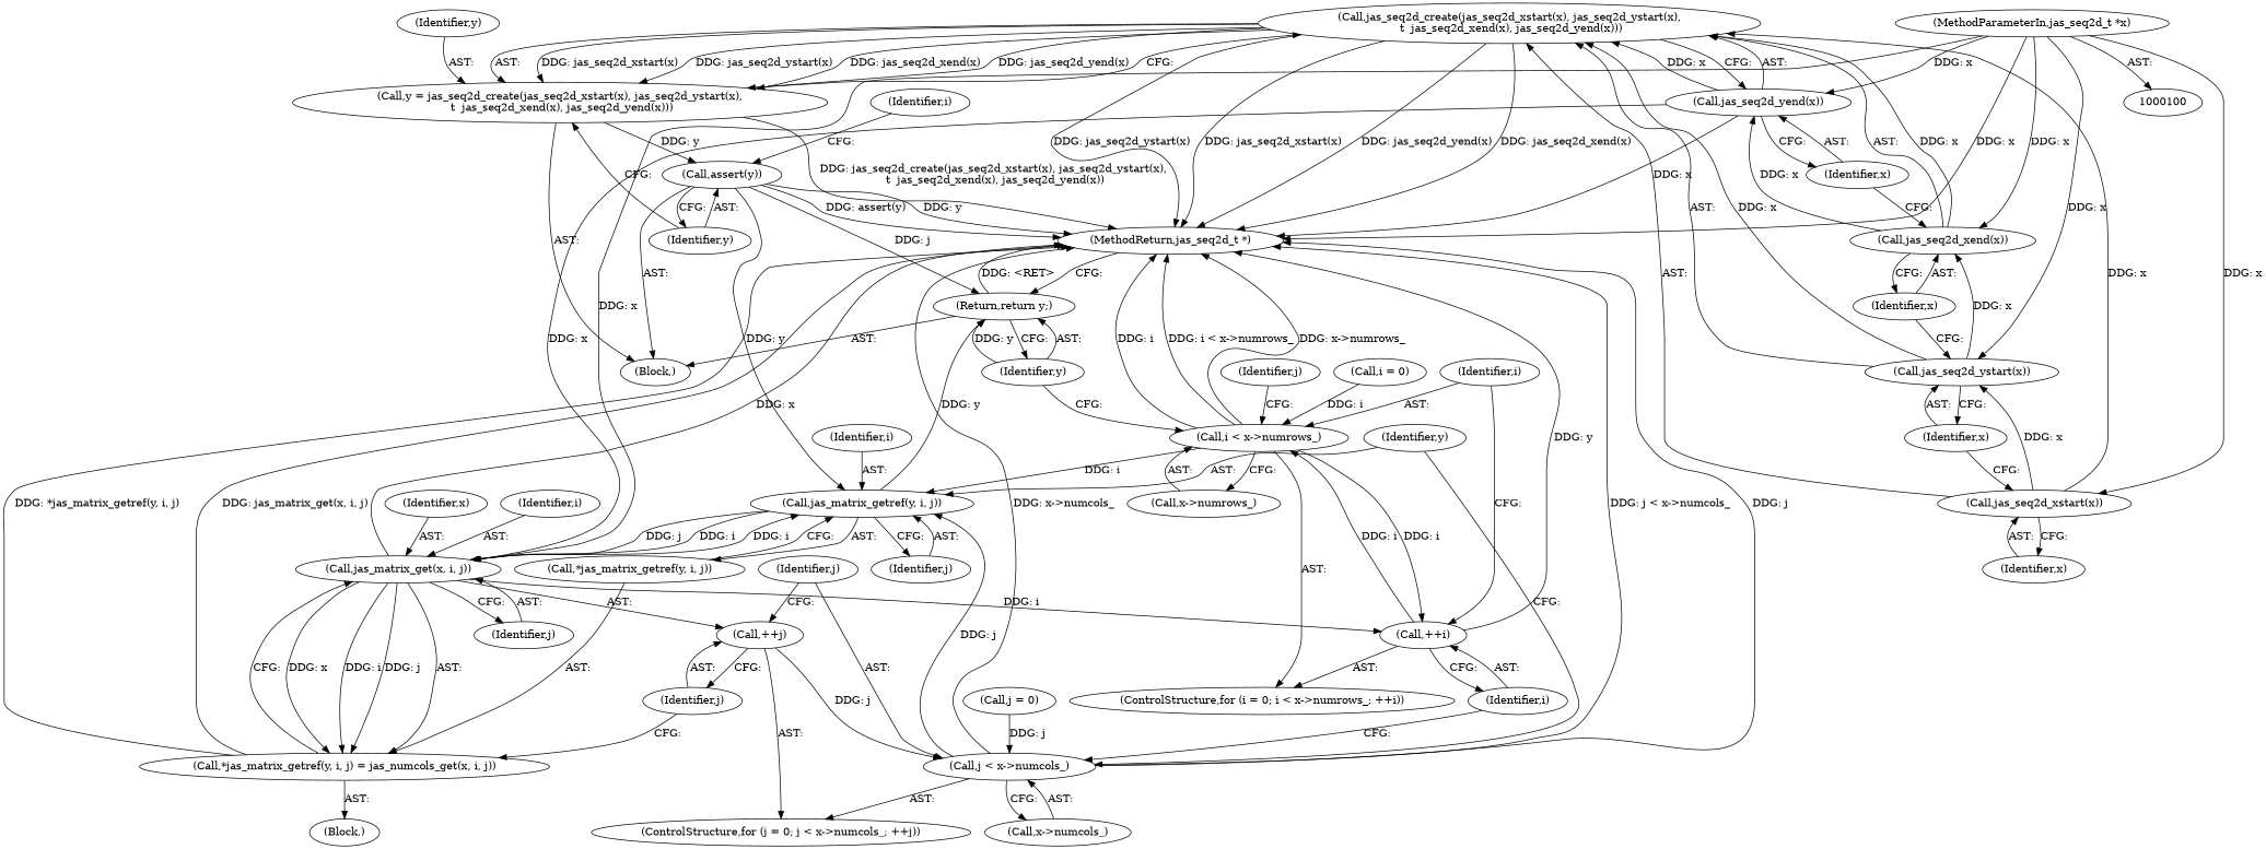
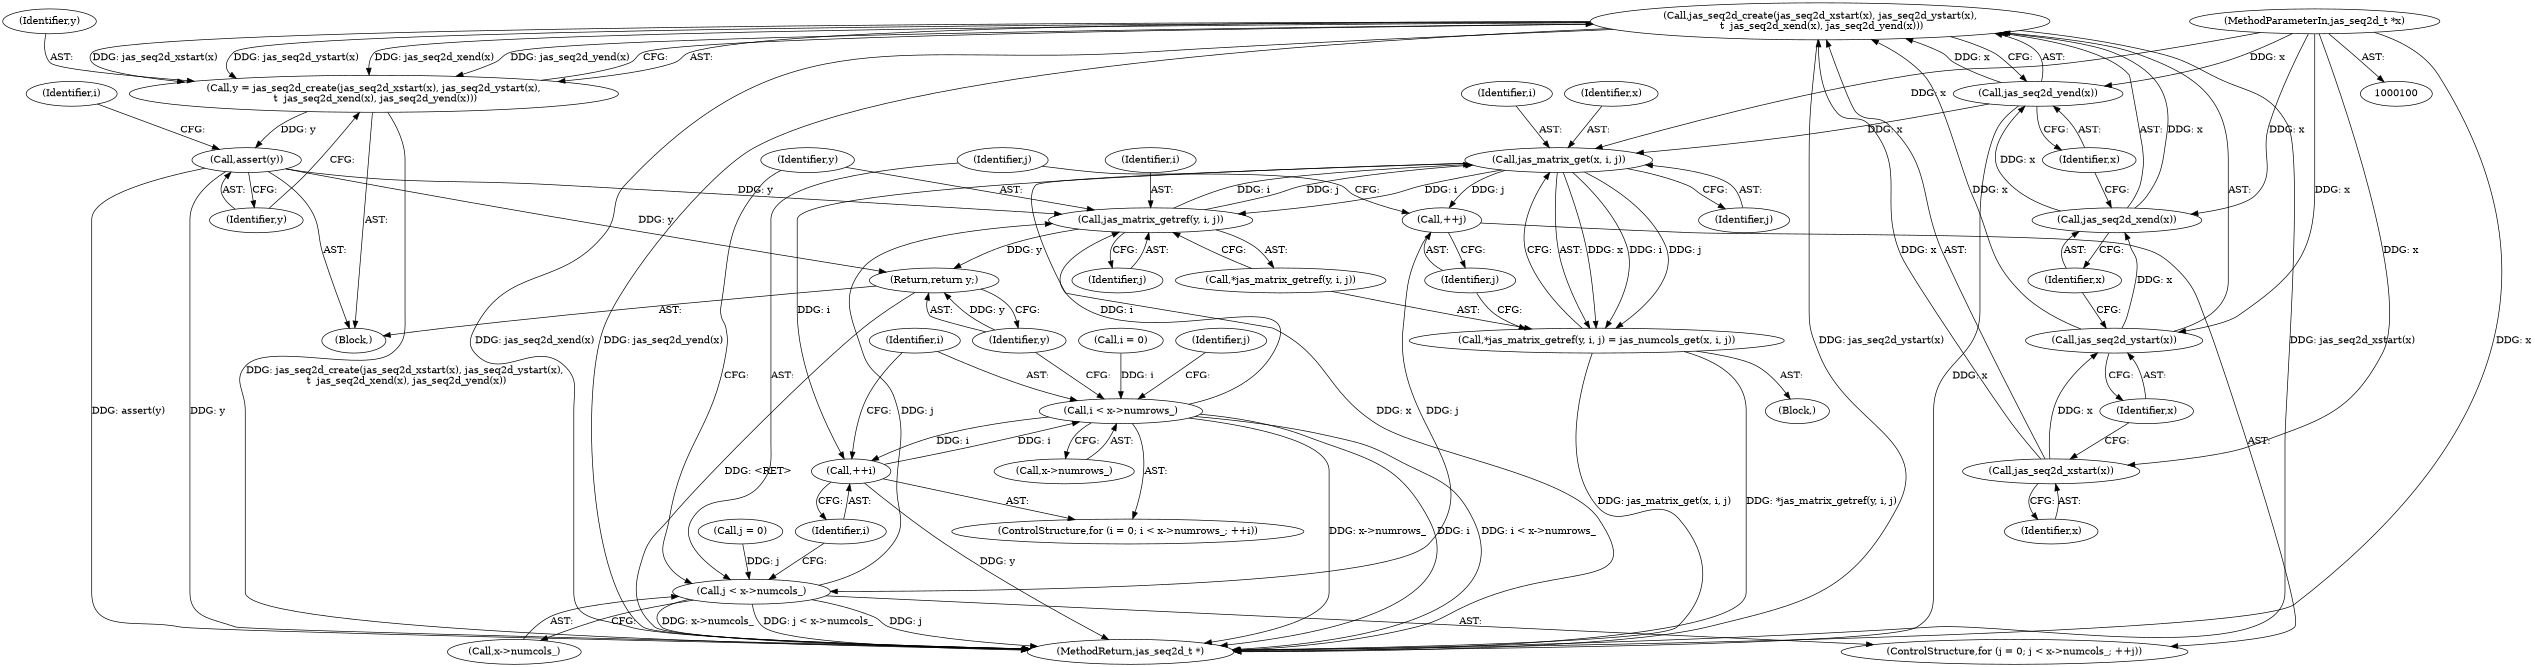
  digraph {
    n1 [label="(Call,jas_seq2d_create(jas_seq2d_xstart(x), jas_seq2d_ystart(x),\n \t  jas_seq2d_xend(x), jas_seq2d_yend(x)))"]
    n2 [label="(Call,jas_seq2d_yend(x))"]
    n3 [label="(Call,y = jas_seq2d_create(jas_seq2d_xstart(x), jas_seq2d_ystart(x),\n \t  jas_seq2d_xend(x), jas_seq2d_yend(x)))"]
    n4 [label="(MethodReturn,jas_seq2d_t *)"]
    n5 [label="(Call,jas_matrix_get(x, i, j))"]
    n6 [label="(Identifier,x)"]
    n7 [label="(Call,assert(y))"]
    n8 [label="(Block,)"]
    n9 [label="(Return,return y;)"]
    n10 [label="(Call,jas_seq2d_xstart(x))"]
    n11 [label="(Call,jas_seq2d_ystart(x))"]
    n12 [label="(Identifier,x)"]
    n13 [label="(Call,jas_seq2d_xend(x))"]
    n14 [label="(Identifier,x)"]
    n15 [label="(MethodParameterIn,jas_seq2d_t *x)"]
    1000100
    n17 [label="(Identifier,x)"]
    n18 [label="(Call,jas_matrix_getref(y, i, j))"]
    n19 [label="(Call,++i)"]
    n20 [label="(Call,++j)"]
    n21 [label="(Call,*jas_matrix_getref(y, i, j) = jas_numcols_get(x, i, j))"]
    n22 [label="(Identifier,j)"]
    n23 [label="(Identifier,y)"]
    n24 [label="(Identifier,j)"]
    n25 [label="(Call,*jas_matrix_getref(y, i, j))"]
    n26 [label="(Identifier,y)"]
    n27 [label="(Call,i < x->numrows_)"]
    n28 [label="(Identifier,i)"]
    n29 [label="(ControlStructure,for (i = 0; i < x->numrows_; ++i))"]
    n30 [label="(Call,j < x->numcols_)"]
    n31 [label="(ControlStructure,for (j = 0; j < x->numcols_; ++j))"]
    n32 [label="(Identifier,j)"]
    n33 [label="(Block,)"]
    n34 [label="(Call,x->numrows_)"]
    n35 [label="(Call,x->numcols_)"]
    n36 [label="(Identifier,i)"]
    n37 [label="(Identifier,j)"]
    n38 [label="(Identifier,i)"]
    n39 [label="(Call,j = 0)"]
    n40 [label="(Identifier,i)"]
    n41 [label="(Identifier,x)"]
    n42 [label="(Call,i = 0)"]
    n43 [label="(Identifier,y)"]
    n44 [label="(Identifier,j)"]
    n45 [label="(Identifier,y)"]
    n46 [label="(Identifier,i)"]
    n1 -> n2 [label="CFG: "]
    n1 -> n3 [label="AST: "]
    n1 -> n3 [label="DDG: jas_seq2d_xstart(x)"]
    n1 -> n3 [label="DDG: jas_seq2d_ystart(x)"]
    n1 -> n3 [label="DDG: jas_seq2d_xend(x)"]
    n1 -> n3 [label="DDG: jas_seq2d_yend(x)"]
    n1 -> n4 [label="DDG: jas_seq2d_yend(x)"]
    n1 -> n4 [label="DDG: jas_seq2d_xend(x)"]
    n1 -> n4 [label="DDG: jas_seq2d_ystart(x)"]
    n1 -> n4 [label="DDG: jas_seq2d_xstart(x)"]
    n2 -> n1 [label="AST: "]
    n2 -> n1 [label="DDG: x"]
    n2 -> n4 [label="DDG: x"]
    n2 -> n5 [label="DDG: x"]
    n2 -> n6 [label="CFG: "]
    n3 -> n1 [label="CFG: "]
    n3 -> n4 [label="DDG: jas_seq2d_create(jas_seq2d_xstart(x), jas_seq2d_ystart(x),\n \t  jas_seq2d_xend(x), jas_seq2d_yend(x))"]
    n3 -> n7 [label="DDG: y"]
    n3 -> n8 [label="AST: "]
-   n4 -> n9 [label="CFG: "]
    n5 -> n4 [label="DDG: x"]
    n5 -> n18 [label="DDG: i"]
    n5 -> n19 [label="DDG: i"]
-   n5 -> n20 [label="AST: "]
+   n5 -> n20 [label="DDG: j"]
    n5 -> n21 [label="AST: "]
    n5 -> n21 [label="DDG: x"]
    n5 -> n21 [label="DDG: i"]
    n5 -> n21 [label="DDG: j"]
    n5 -> n22 [label="CFG: "]
    n6 -> n2 [label="AST: "]
    n6 -> n13 [label="CFG: "]
    n7 -> n4 [label="DDG: assert(y)"]
    n7 -> n4 [label="DDG: y"]
    n7 -> n8 [label="AST: "]
-   n7 -> n9 [label="DDG: j"]
+   n7 -> n9 [label="DDG: y"]
    n7 -> n18 [label="DDG: y"]
    n7 -> n23 [label="CFG: "]
    n9 -> n4 [label="DDG: <RET>"]
    n9 -> n8 [label="AST: "]
    n9 -> n26 [label="CFG: "]
    n10 -> n1 [label="AST: "]
    n10 -> n1 [label="DDG: x"]
    n10 -> n11 [label="DDG: x"]
    n10 -> n12 [label="CFG: "]
    n11 -> n1 [label="AST: "]
    n11 -> n1 [label="DDG: x"]
    n11 -> n13 [label="DDG: x"]
    n11 -> n14 [label="CFG: "]
    n12 -> n10 [label="AST: "]
    n13 -> n1 [label="AST: "]
    n13 -> n1 [label="DDG: x"]
    n13 -> n2 [label="DDG: x"]
    n13 -> n17 [label="CFG: "]
    n14 -> n10 [label="CFG: "]
    n14 -> n11 [label="AST: "]
    n15 -> n2 [label="DDG: x"]
    n15 -> n4 [label="DDG: x"]
    n15 -> n5 [label="DDG: x"]
    n15 -> n10 [label="DDG: x"]
    n15 -> n11 [label="DDG: x"]
    n15 -> n13 [label="DDG: x"]
    n15 -> 1000100 [label="AST: "]
    n17 -> n11 [label="CFG: "]
    n17 -> n13 [label="AST: "]
    n18 -> n5 [label="DDG: i"]
    n18 -> n5 [label="DDG: j"]
    n18 -> n9 [label="DDG: y"]
    n18 -> n24 [label="CFG: "]
    n18 -> n25 [label="AST: "]
    n19 -> n4 [label="DDG: y"]
    n19 -> n27 [label="DDG: i"]
    n19 -> n28 [label="CFG: "]
    n19 -> n29 [label="AST: "]
    n20 -> n30 [label="DDG: j"]
    n20 -> n31 [label="AST: "]
    n20 -> n32 [label="CFG: "]
    n21 -> n4 [label="DDG: *jas_matrix_getref(y, i, j)"]
    n21 -> n4 [label="DDG: jas_matrix_get(x, i, j)"]
    n21 -> n5 [label="CFG: "]
    n21 -> n33 [label="AST: "]
    n22 -> n5 [label="AST: "]
    n23 -> n3 [label="CFG: "]
    n23 -> n7 [label="AST: "]
    n24 -> n18 [label="AST: "]
    n25 -> n18 [label="CFG: "]
    n25 -> n21 [label="AST: "]
    n26 -> n9 [label="AST: "]
    n26 -> n9 [label="DDG: y"]
    n26 -> n27 [label="CFG: "]
    n27 -> n4 [label="DDG: x->numrows_"]
    n27 -> n4 [label="DDG: i"]
    n27 -> n4 [label="DDG: i < x->numrows_"]
    n27 -> n18 [label="DDG: i"]
    n27 -> n19 [label="DDG: i"]
    n27 -> n29 [label="AST: "]
    n27 -> n34 [label="CFG: "]
    n28 -> n19 [label="AST: "]
    n28 -> n30 [label="CFG: "]
    n30 -> n4 [label="DDG: j < x->numcols_"]
    n30 -> n4 [label="DDG: j"]
    n30 -> n4 [label="DDG: x->numcols_"]
    n30 -> n18 [label="DDG: j"]
    n30 -> n31 [label="AST: "]
    n30 -> n35 [label="CFG: "]
    n32 -> n20 [label="AST: "]
    n32 -> n21 [label="CFG: "]
    n34 -> n27 [label="AST: "]
    n35 -> n30 [label="AST: "]
    n36 -> n5 [label="AST: "]
    n37 -> n20 [label="CFG: "]
    n37 -> n30 [label="AST: "]
    n38 -> n19 [label="CFG: "]
    n38 -> n27 [label="AST: "]
    n39 -> n30 [label="DDG: j"]
    n40 -> n7 [label="CFG: "]
    n41 -> n5 [label="AST: "]
    n42 -> n27 [label="DDG: i"]
    n43 -> n3 [label="AST: "]
    n44 -> n27 [label="CFG: "]
    n45 -> n18 [label="AST: "]
    n45 -> n30 [label="CFG: "]
    n46 -> n18 [label="AST: "]
  }
